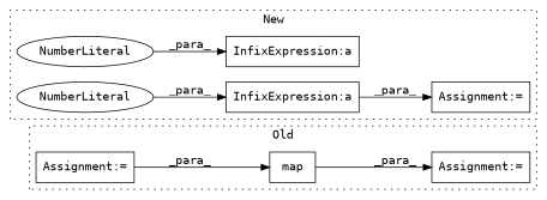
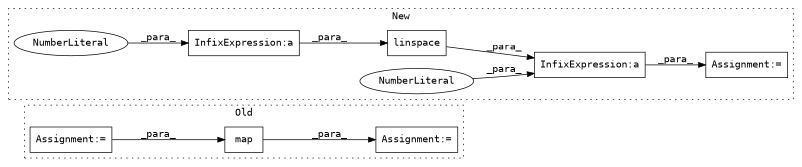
  digraph {
    rankdir=LR
    fontname="DejaVu Sans Mono"
    node [a=7 l=1 shape=box fontname="DejaVu Sans Mono"]
    edge [fontname="DejaVu Sans Mono"]
    n1 [a=32 l="4,1" label=map s="1218,1267"]
    n2 [label="Assignment:=" s=1069]
    n3 [label="Assignment:=" s=1212]
+   n4 [a=32 l="9,1" label=linspace s="1101,1153"]
    n5 [a=27 l=3 label="InfixExpression:a" s=1155]
    n6 [a=27 l=3 label="InfixExpression:a" s=1149]
    n7 [a=34 label=NumberLiteral s=1152 shape=ellipse]
    n8 [a=34 label=NumberLiteral s=1158 shape=ellipse]
    n9 [label="Assignment:=" s=1073]
    subgraph cluster_1 {
      label=Old
      style=dotted
      n1
      n2
      n3
    }
    subgraph cluster_2 {
      label=New
      style=dotted
+     n4
      n5
      n6
      n7
      n8
      n9
    }
    n1 -> n3 [label=_para_]
    n2 -> n1 [label=_para_]
+   n4 -> n5 [label=_para_]
    n5 -> n9 [label=_para_]
+   n6 -> n4 [label=_para_]
    n7 -> n6 [label=_para_]
    n8 -> n5 [label=_para_]
  }
